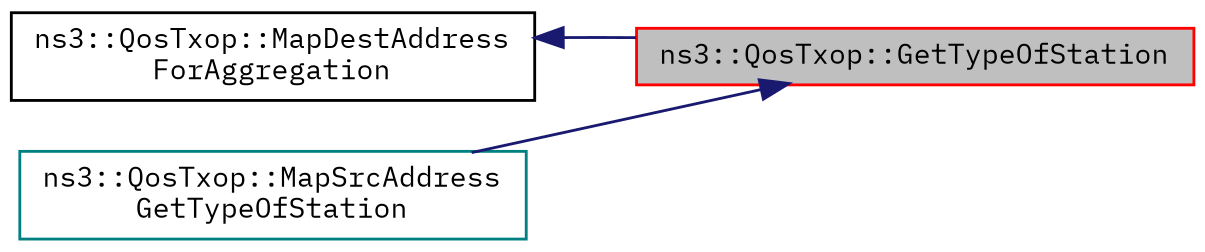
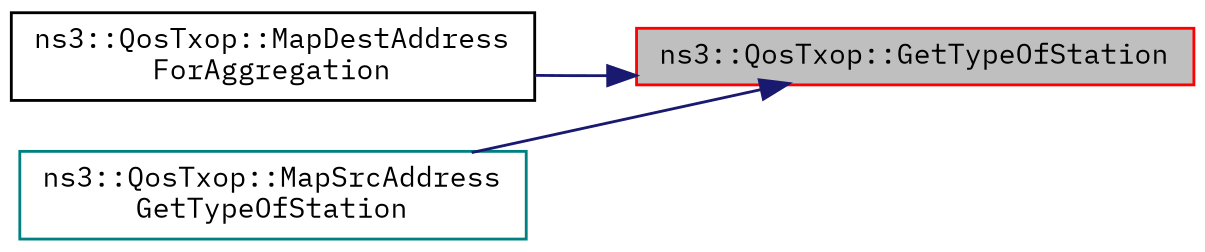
  digraph {
    fontname="IBM Plex Mono"
    rankdir=RL
    node [fillcolor=white fontname="IBM Plex Mono" fontsize=10 shape=record style=filled]
    edge [color=midnightblue dir=back fontname="IBM Plex Mono" fontsize=10 labelfontname=Helvetica labelfontsize=10 style=solid]
    n1 [color=red fillcolor=grey75 fontcolor=black height=0.2 label="ns3::QosTxop::GetTypeOfStation" width=0.4]
    n2 [color=black height=0.2 label="ns3::QosTxop::MapDestAddress\lForAggregation" width=0.4]
    n3 [color=teal height=0.2 label="ns3::QosTxop::MapSrcAddress\lGetTypeOfStation" width=0.4]
-   n2 -> n1
+   n1 -> n2
    n1 -> n3
  }
